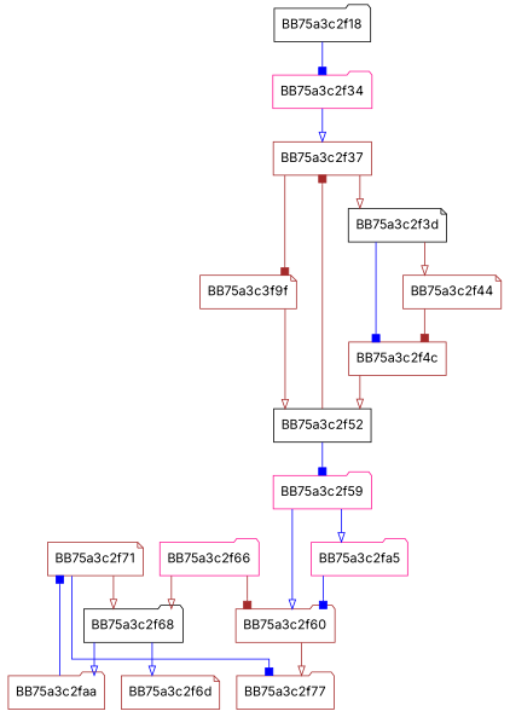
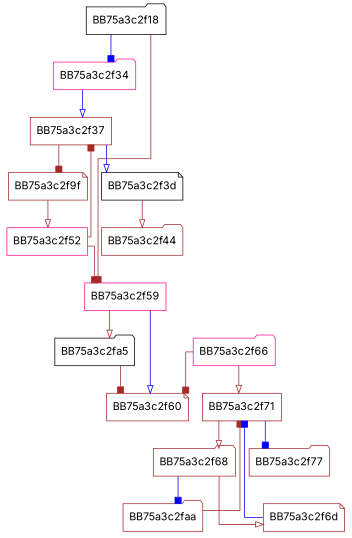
  digraph {
    fontname=Inter
    splines=ortho
    node [color=brown fontname=Inter shape=folder]
    edge [arrowhead=box color=brown fontname=Inter]
    BB75a3c2f18 [color=black]
-   BB75a3c2f59 [color=deeppink]
+   BB75a3c2f59 [color=deeppink shape=box]
    BB75a3c2f34 [color=deeppink]
-   BB75a3c2fa5 [color=deeppink]
-   BB75a3c2f60
+   BB75a3c2fa5 [color=black]
+   BB75a3c2f60 [shape=note]
    BB75a3c2f37 [shape=box]
    BB75a3c2f77
-   BB75a3c2f9f [shape=note label=BB75a3c3f9f]
+   BB75a3c2f9f [shape=note]
    BB75a3c2f3d [color=black shape=note]
-   BB75a3c2f52 [color=black shape=box]
-   BB75a3c2f4c [shape=box]
-   BB75a3c2f44 [shape=note]
+   BB75a3c2f52 [color=deeppink shape=box]
+   BB75a3c2f44
    BB75a3c2f66 [color=deeppink]
-   BB75a3c2f68 [color=black]
+   BB75a3c2f68
    BB75a3c2faa
    BB75a3c2f6d [shape=note]
-   BB75a3c2f71 [shape=note]
+   BB75a3c2f71 [shape=box]
+   BB75a3c2f18 -> BB75a3c2f59
    BB75a3c2f18 -> BB75a3c2f34 [color=blue]
-   BB75a3c2f59 -> BB75a3c2fa5 [arrowhead=onormal color=blue]
+   BB75a3c2f59 -> BB75a3c2fa5 [arrowhead=onormal]
    BB75a3c2f59 -> BB75a3c2f60 [arrowhead=onormal color=blue]
    BB75a3c2f34 -> BB75a3c2f37 [arrowhead=onormal color=blue]
-   BB75a3c2fa5 -> BB75a3c2f60 [color=blue]
-   BB75a3c2f60 -> BB75a3c2f77 [arrowhead=onormal]
+   BB75a3c2fa5 -> BB75a3c2f60
    BB75a3c2f37 -> BB75a3c2f9f
-   BB75a3c2f37 -> BB75a3c2f3d [arrowhead=onormal]
+   BB75a3c2f37 -> BB75a3c2f3d [arrowhead=onormal color=blue]
    BB75a3c2f9f -> BB75a3c2f52 [arrowhead=onormal]
-   BB75a3c2f3d -> BB75a3c2f4c [color=blue]
    BB75a3c2f3d -> BB75a3c2f44 [arrowhead=onormal]
-   BB75a3c2f52 -> BB75a3c2f59 [color=blue]
+   BB75a3c2f52 -> BB75a3c2f59
    BB75a3c2f52 -> BB75a3c2f37
-   BB75a3c2f4c -> BB75a3c2f52 [arrowhead=onormal]
-   BB75a3c2f44 -> BB75a3c2f4c
    BB75a3c2f66 -> BB75a3c2f60
-   BB75a3c2f66 -> BB75a3c2f68 [arrowhead=onormal]
-   BB75a3c2f68 -> BB75a3c2faa [arrowhead=onormal color=blue]
-   BB75a3c2f68 -> BB75a3c2f6d [arrowhead=onormal color=blue]
-   BB75a3c2faa -> BB75a3c2f71 [color=blue]
+   BB75a3c2f66 -> BB75a3c2f71 [arrowhead=onormal]
+   BB75a3c2f68 -> BB75a3c2faa [color=blue]
+   BB75a3c2f68 -> BB75a3c2f6d [arrowhead=onormal]
+   BB75a3c2faa -> BB75a3c2f71
+   BB75a3c2f6d -> BB75a3c2f71 [color=blue]
    BB75a3c2f71 -> BB75a3c2f77 [color=blue]
    BB75a3c2f71 -> BB75a3c2f68 [arrowhead=onormal]
  }
